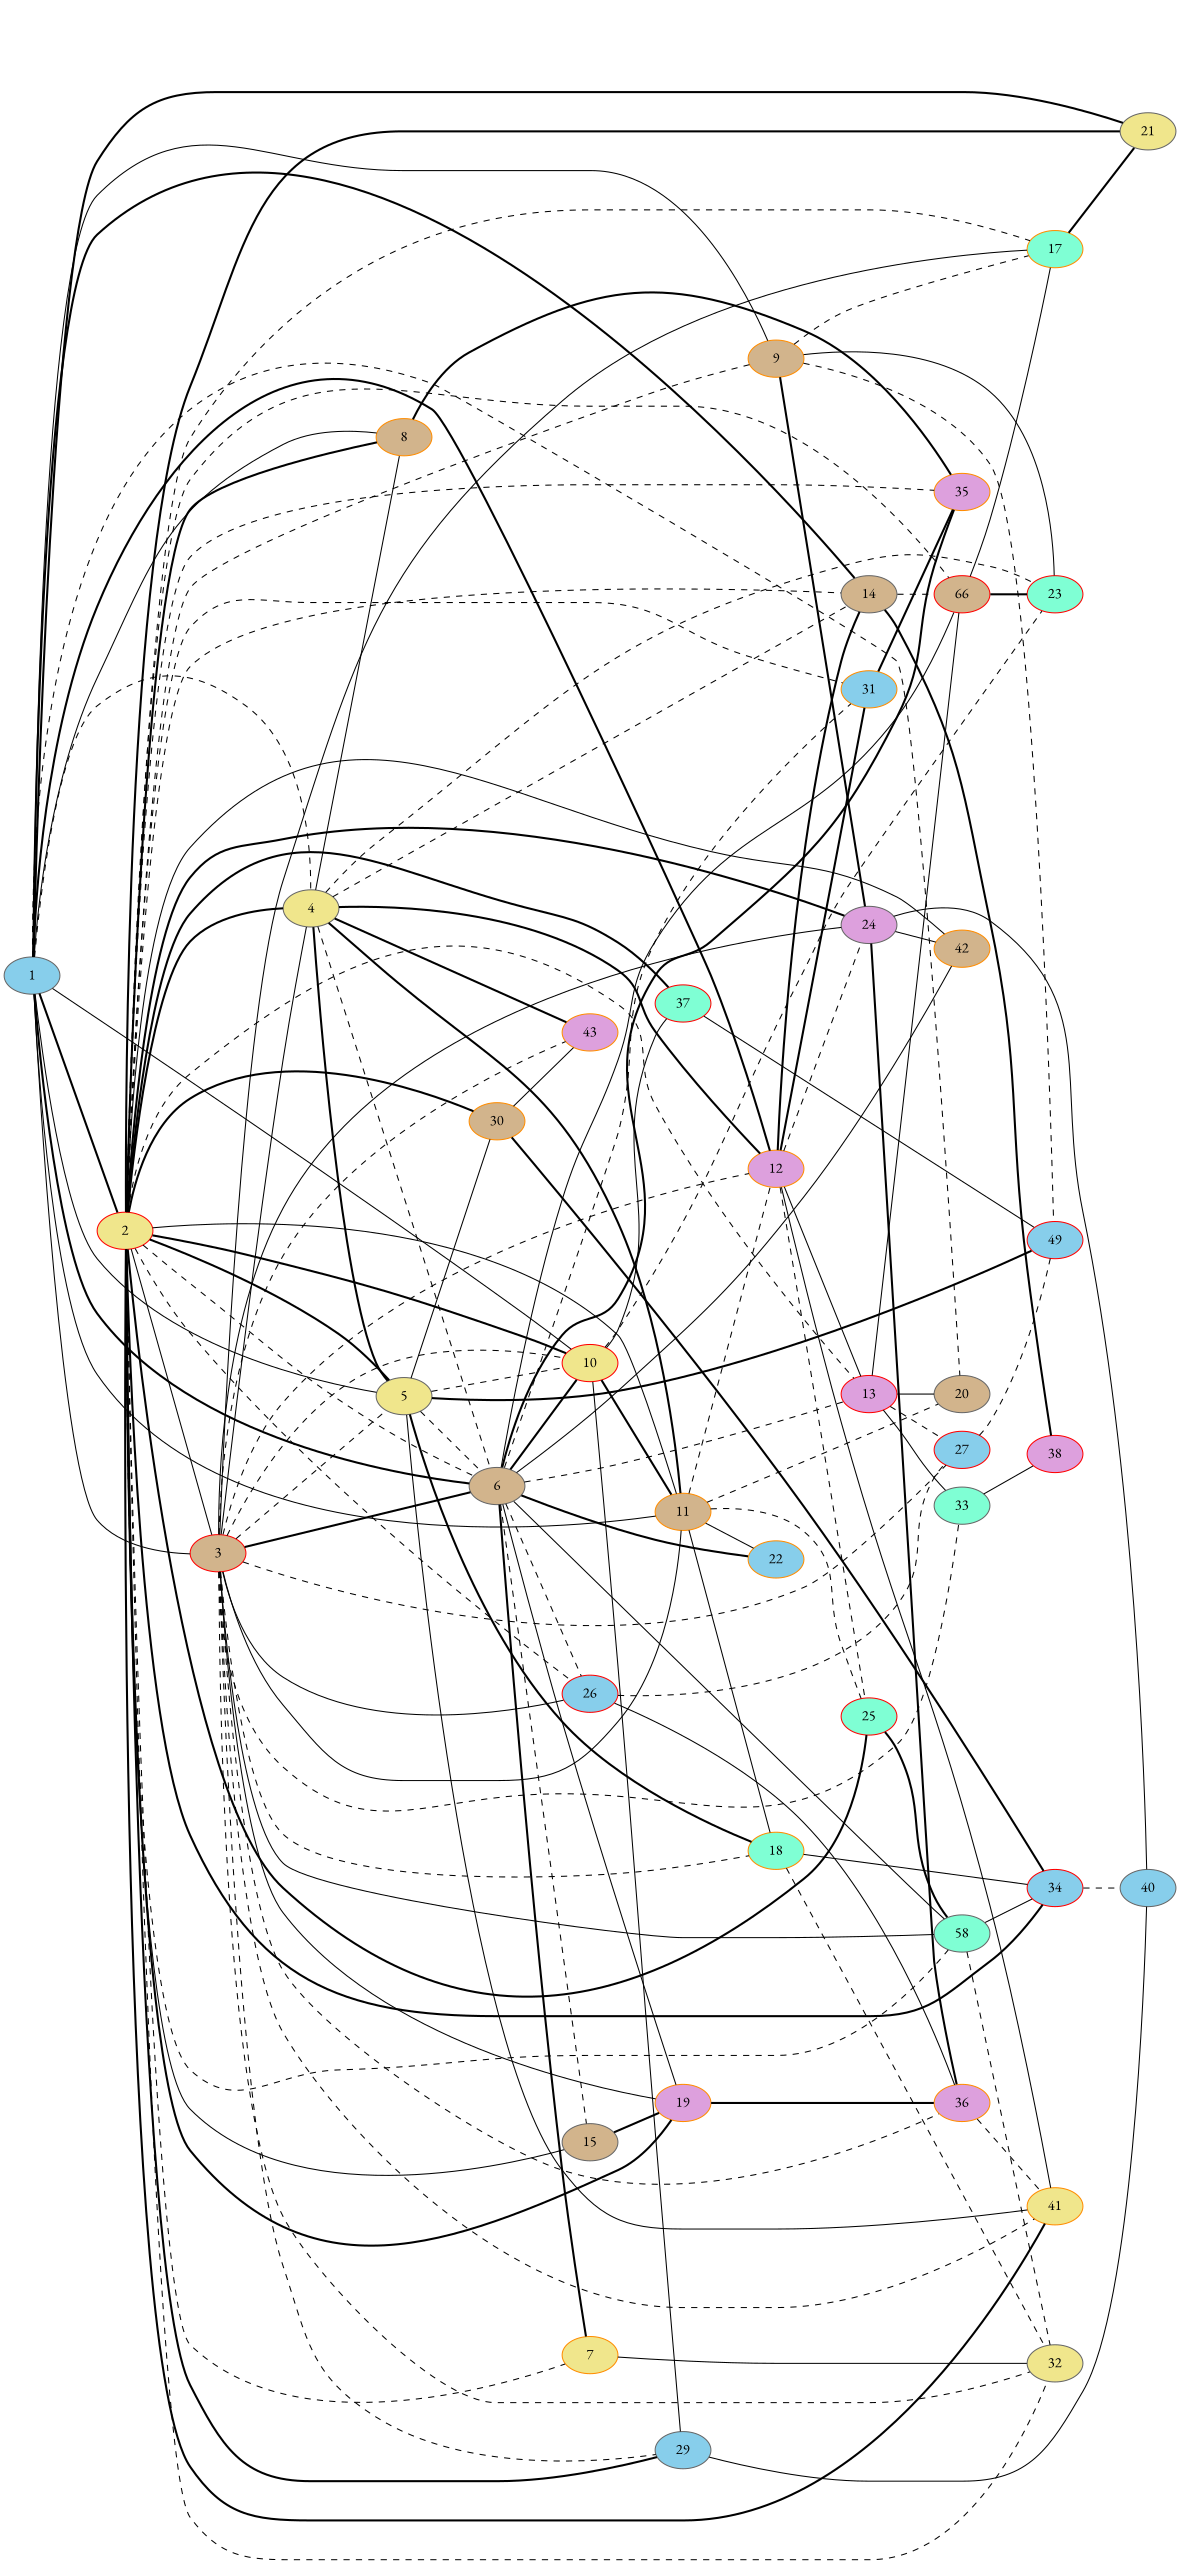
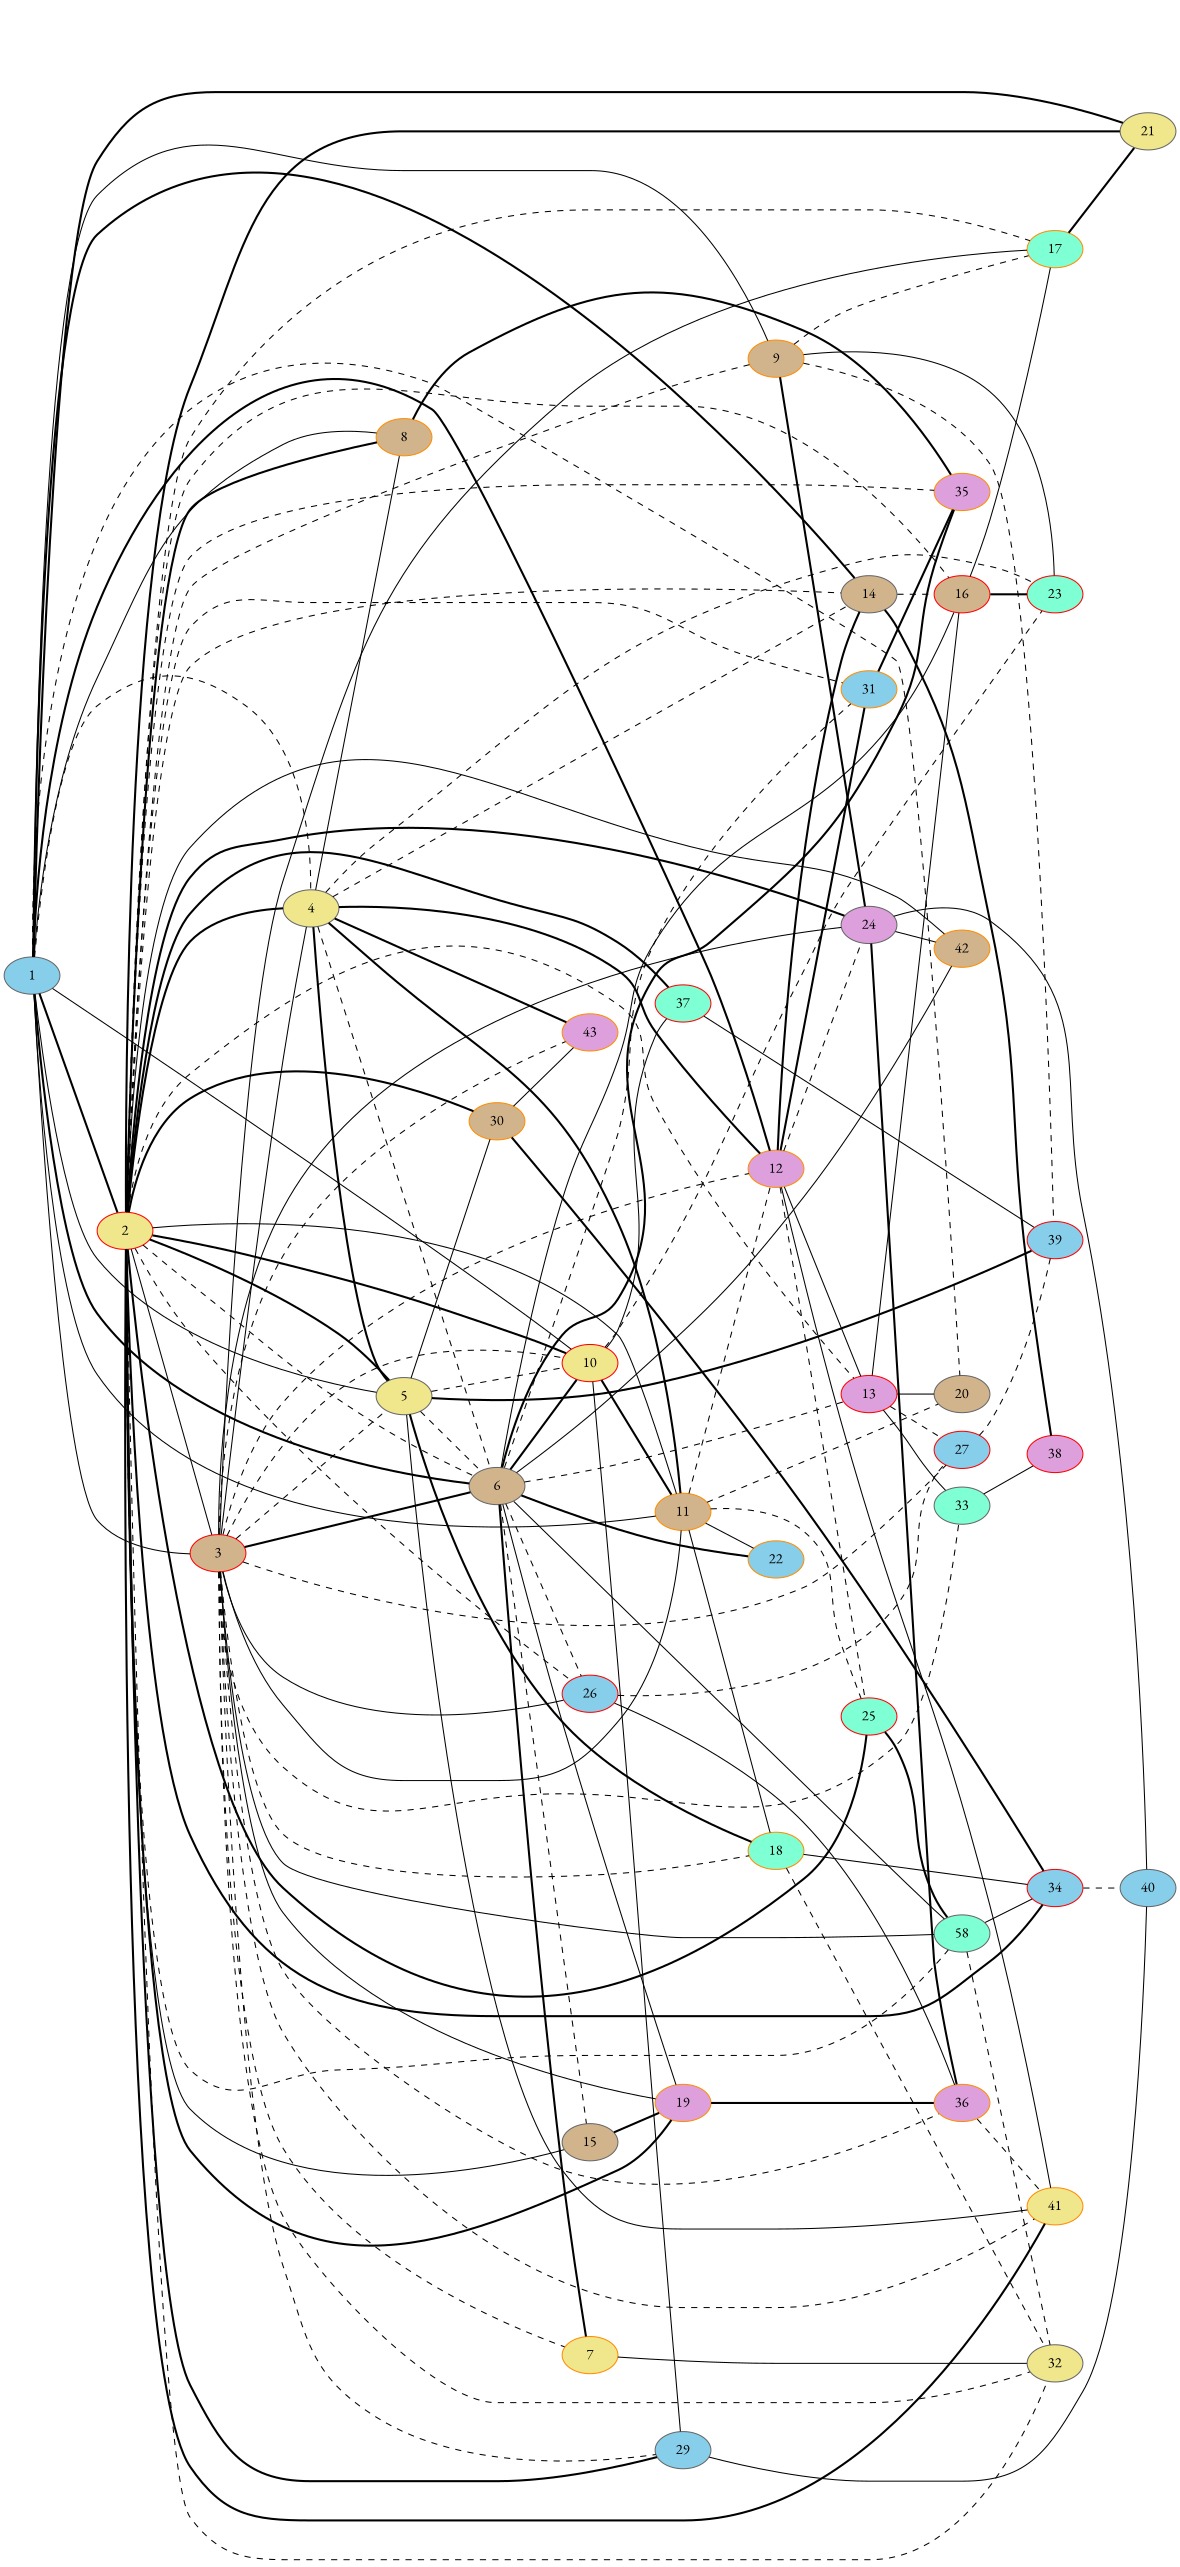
  graph {
    fontname="EB Garamond"
    rankdir=LR
    node [color=darkorange fillcolor=tan fontname="EB Garamond" style=filled]
    edge [fontname="EB Garamond" style=dashed weight=1.0]
    1 [color=gray40 fillcolor=skyblue]
    2 [color=red fillcolor=khaki]
    3 [color=red]
    4 [color=gray40 fillcolor=khaki]
    5 [color=gray40 fillcolor=khaki]
    6 [color=gray40]
    8
    9
    10 [color=red fillcolor=khaki]
    11
    12 [fillcolor=plum]
    14 [color=gray40]
    20 [color=gray40]
    21 [color=gray40 fillcolor=khaki]
    7 [fillcolor=khaki]
    13 [color=red fillcolor=plum]
    15 [color=gray40]
-   16 [color=red label=66]
+   16 [color=red]
    17 [fillcolor=aquamarine]
    19 [fillcolor=plum]
    24 [color=gray40 fillcolor=plum]
    25 [color=red fillcolor=aquamarine]
    26 [color=red fillcolor=skyblue]
    n24 [color=gray40 fillcolor=aquamarine label=58]
    29 [color=gray40 fillcolor=skyblue]
    30
    31 [fillcolor=skyblue]
    32 [color=gray40 fillcolor=khaki]
    34 [color=red fillcolor=skyblue]
    35 [fillcolor=plum]
    37 [color=red fillcolor=aquamarine]
    41 [fillcolor=khaki]
    42
    18 [fillcolor=aquamarine]
    27 [color=red fillcolor=skyblue]
    33 [color=gray40 fillcolor=aquamarine]
    36 [fillcolor=plum]
    43 [fillcolor=plum]
    23 [color=red fillcolor=aquamarine]
-   39 [color=red fillcolor=skyblue label=49]
+   39 [color=red fillcolor=skyblue]
    22 [fillcolor=skyblue]
    38 [color=red fillcolor=plum]
    40 [color=gray40 fillcolor=skyblue]
    1 -- 2 [style=bold weight=5.0]
    1 -- 3 [style=solid weight=3.0]
    1 -- 4 [weight=2.0]
    1 -- 5 [style=solid]
    1 -- 6 [style=bold]
    1 -- 8 [style=solid]
    1 -- 9 [style=solid weight=2.0]
    1 -- 10 [style=solid]
    1 -- 11 [style=solid]
    1 -- 12 [style=bold]
    1 -- 14 [style=bold]
    1 -- 20 [weight=2.0]
    1 -- 21 [style=bold]
    2 -- 3 [style=solid weight=11.0]
    2 -- 4 [style=bold weight=5.0]
    2 -- 5 [style=bold weight=4.0]
    2 -- 6 [weight=5.0]
    2 -- 8 [style=bold weight=2.0]
    2 -- 9 [weight=2.0]
    2 -- 10 [style=bold]
    2 -- 11 [style=solid]
    2 -- 14
    2 -- 21 [style=bold]
-   2 -- 7 [weight=2.0]
+   3 -- 7 [weight=2.0]
    2 -- 13
    2 -- 15 [style=solid]
    2 -- 16
    2 -- 17
    2 -- 19 [style=bold weight=2.0]
    2 -- 24 [style=bold]
    2 -- 25 [style=bold]
    2 -- 26
    2 -- n24
    2 -- 29 [style=bold]
    2 -- 30 [style=bold]
    2 -- 31 [weight=3.0]
    2 -- 32
    2 -- 34 [style=bold]
    2 -- 35
    2 -- 37 [style=bold]
    2 -- 41 [style=bold]
    2 -- 42 [style=solid weight=2.0]
    3 -- 4 [style=solid weight=2.0]
    3 -- 5 [weight=5.0]
    3 -- 6 [style=bold weight=12.0]
    3 -- 10
    3 -- 11 [style=solid]
    3 -- 12 [weight=7.0]
    3 -- 17 [style=solid]
    3 -- 19 [style=solid weight=4.0]
    3 -- 24 [style=solid]
    3 -- 26 [style=solid]
    3 -- n24 [style=solid]
    3 -- 29 [weight=2.0]
    3 -- 32
    3 -- 41
    3 -- 18 [weight=2.0]
    3 -- 27 [weight=2.0]
    3 -- 33
    3 -- 36
    3 -- 43
    4 -- 5 [style=bold weight=2.0]
    4 -- 6
    4 -- 8 [style=solid]
    4 -- 11 [style=bold]
    4 -- 12 [style=bold]
    4 -- 14
    4 -- 43 [style=bold]
    4 -- 23
    5 -- 6 [weight=2.0]
    5 -- 10 [weight=6.0]
    5 -- 30 [style=solid]
    5 -- 41 [style=solid]
    5 -- 18 [style=bold]
    5 -- 39 [style=bold]
    6 -- 10 [style=bold weight=2.0]
    6 -- 7 [style=bold]
    6 -- 13 [weight=3.0]
    6 -- 15 [weight=2.0]
    6 -- 16 [style=solid]
    6 -- 19 [style=solid]
    6 -- 26 [weight=2.0]
    6 -- n24 [style=solid]
    6 -- 31
    6 -- 35 [style=bold]
    6 -- 42 [style=solid]
    6 -- 22 [style=bold]
    8 -- 35 [style=bold]
    9 -- 17
    9 -- 24 [style=bold weight=2.0]
    9 -- 23 [style=solid]
    9 -- 39
    10 -- 11 [style=bold weight=2.0]
    10 -- 29 [style=solid]
    10 -- 37 [style=solid weight=2.0]
    10 -- 23
    11 -- 12
    11 -- 20
    11 -- 25 [weight=2.0]
    11 -- 18 [style=solid]
    11 -- 22 [style=solid weight=2.0]
    12 -- 14 [style=bold weight=2.0]
    12 -- 13 [style=solid]
    12 -- 24
    12 -- 25
    12 -- 31 [style=bold]
    12 -- 41 [style=solid]
    14 -- 16
    14 -- 38 [style=bold]
    7 -- 32 [style=solid]
    13 -- 20 [style=solid]
    13 -- 16 [style=solid]
    13 -- 27 [weight=2.0]
    13 -- 33 [style=solid]
    15 -- 19 [style=bold]
    16 -- 17 [style=solid]
    16 -- 23 [style=bold weight=2.0]
    17 -- 21 [style=bold]
    19 -- 36 [style=bold]
    24 -- 42 [style=solid]
    24 -- 36 [style=bold]
    24 -- 40 [style=solid]
    25 -- n24 [style=bold]
    26 -- 27
    26 -- 36 [style=solid]
    n24 -- 32
    n24 -- 34 [style=solid]
    29 -- 40 [style=solid]
    30 -- 34 [style=bold]
    30 -- 43 [style=solid]
    31 -- 35 [style=bold]
    34 -- 40
    37 -- 39 [style=solid]
    18 -- 32
    18 -- 34 [style=solid]
    27 -- 39
    33 -- 38 [style=solid]
    36 -- 41
  }
